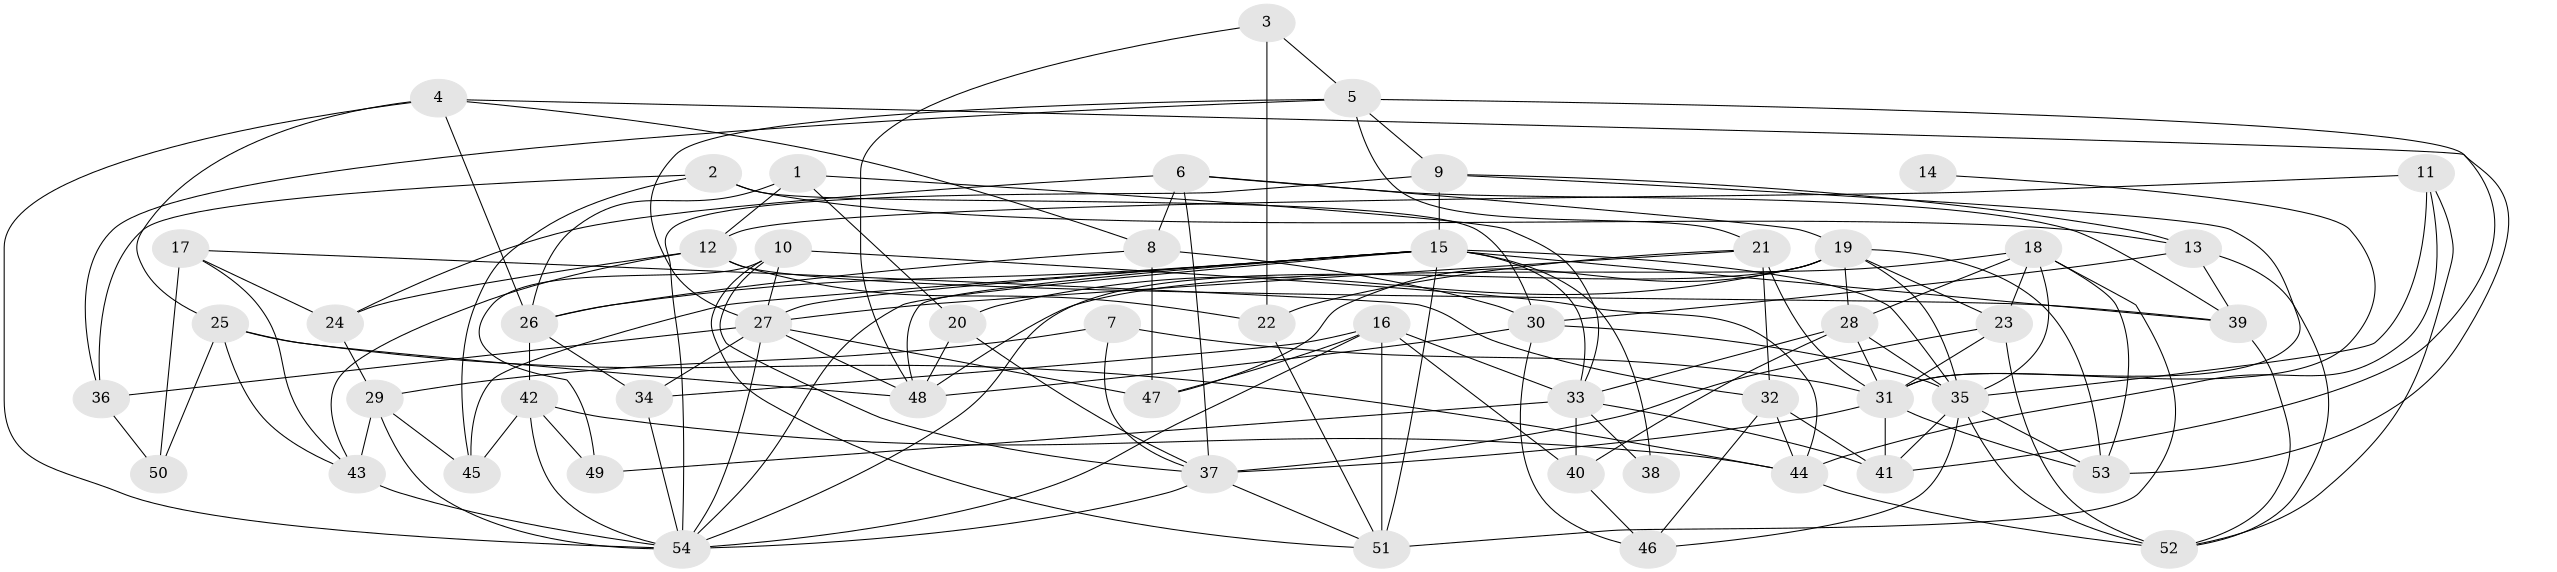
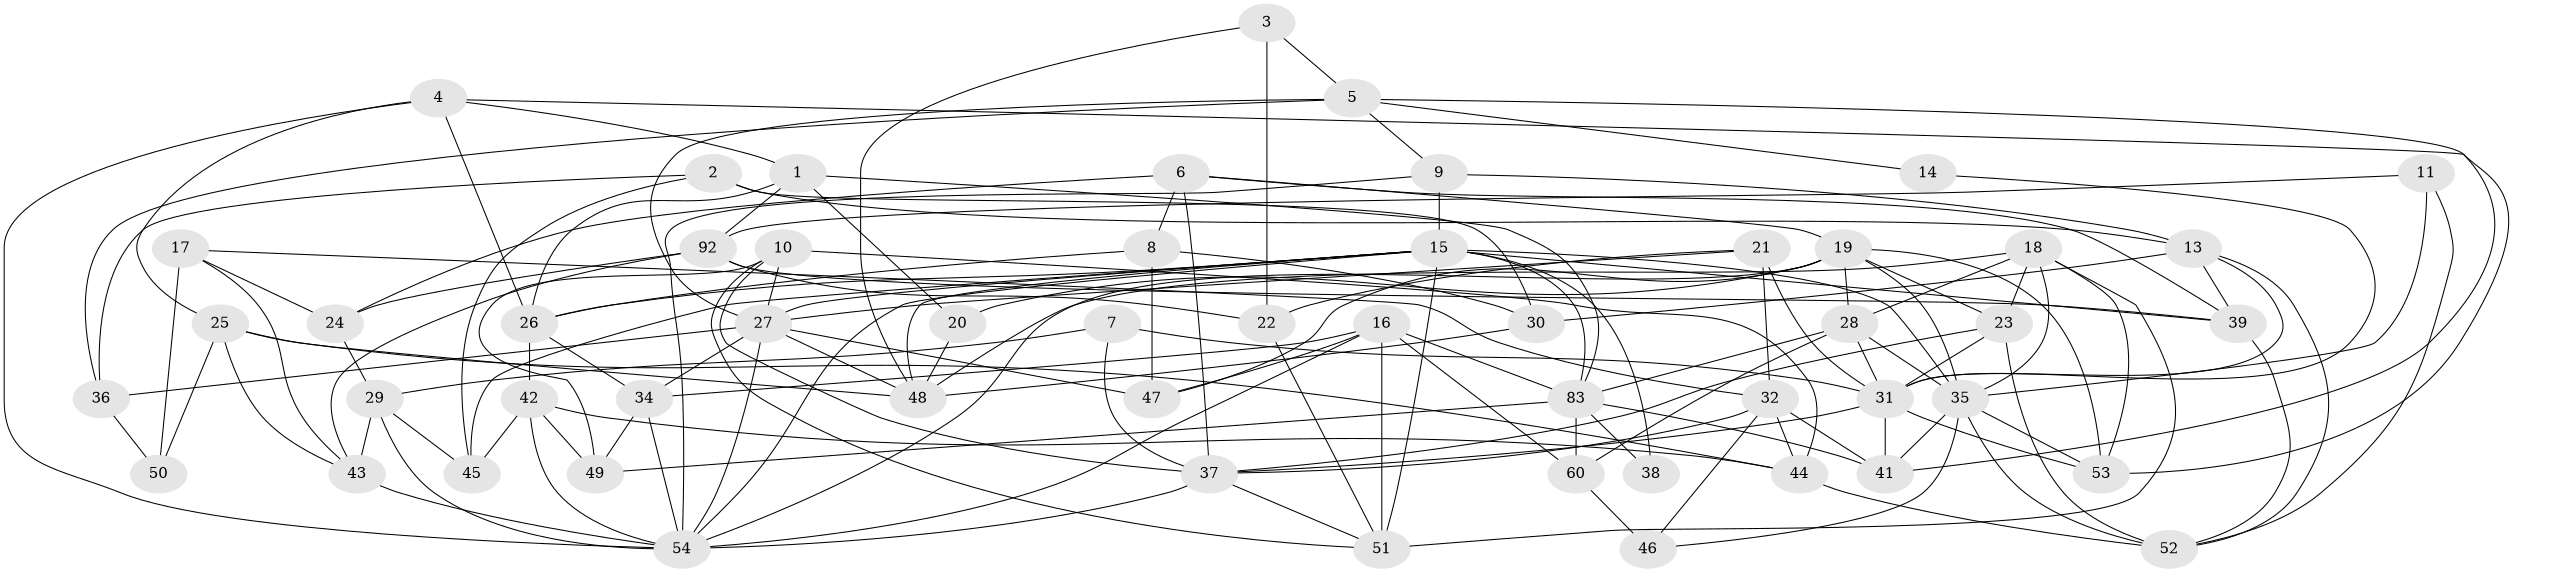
  graph {
    node [color=gray90 style=filled]
    edge [weight=1.0]
    1
-   12
+   12 [label=92]
    20
    26
-   33
+   33 [label=83]
    22
    24
    39
    43
    48
    37
    34
    42
    41
    49
    38
-   40
+   40 [label=60]
    2
    13
    30
    36
    45
    52
    35
    46
    50
    3
    5
    9
    14
    27
    51
    4
    8
    25
    53
    54
    47
    44
    31
    15
    6
    19
    23
    28
    29
    7
    10
    11
    16
    17
    32
    18
    21
    1 -- 12
    1 -- 20 [weight=2.0]
    1 -- 26
    1 -- 33
    12 -- 22
    12 -- 24
    12 -- 39
    12 -- 43
    20 -- 48
-   20 -- 37
+   32 -- 37
    26 -- 34
    26 -- 42
    33 -- 41
    33 -- 49
    33 -- 38
    33 -- 40
    22 -- 51
    24 -- 29
    39 -- 52
    43 -- 54 [weight=2.0]
    37 -- 51
    37 -- 54
+   34 -- 49
    34 -- 54
    42 -- 49
    42 -- 45
    42 -- 54
    42 -- 44
    40 -- 46
    2 -- 13
    2 -- 30
    2 -- 36
    2 -- 45
    13 -- 39
    13 -- 30
    13 -- 52
    30 -- 48
-   30 -- 35
-   30 -- 46
    36 -- 50
    35 -- 41
    35 -- 52
    35 -- 46
    35 -- 53
    3 -- 22
    3 -- 48
    3 -- 5
    5 -- 41
    5 -- 36 [weight=2.0]
    5 -- 9
-   5 -- 21
+   5 -- 14
    5 -- 27
    9 -- 13
    9 -- 54
-   9 -- 31
+   13 -- 31
    9 -- 15
    14 -- 31
    27 -- 48
    27 -- 34
    27 -- 36
    27 -- 54
    27 -- 47
    4 -- 26
-   4 -- 8
+   4 -- 1
    4 -- 25
    4 -- 53
    4 -- 54
    8 -- 26
    8 -- 30
    8 -- 47
    25 -- 43
    25 -- 48
    25 -- 50
    25 -- 44
    44 -- 52
    31 -- 37
    31 -- 41
    31 -- 53
    15 -- 26
    15 -- 33
    15 -- 39
    15 -- 48
    15 -- 38 [weight=2.0]
    15 -- 45
    15 -- 35
    15 -- 27
    15 -- 51
    15 -- 54
    6 -- 24 [weight=2.0]
    6 -- 39
    6 -- 37 [weight=2.0]
    6 -- 8 [weight=2.0]
    6 -- 19
    19 -- 20
    19 -- 35
    19 -- 53
    19 -- 54
    19 -- 47
    19 -- 23
    19 -- 28
    23 -- 37
    23 -- 52
    23 -- 31
    28 -- 33
    28 -- 40
    28 -- 35
    28 -- 31
    29 -- 43 [weight=2.0]
    29 -- 45
    29 -- 54
    7 -- 37
    7 -- 31
    7 -- 29
    10 -- 37
    10 -- 49
    10 -- 27 [weight=2.0]
    10 -- 51
    10 -- 44
    11 -- 12
    11 -- 52
    11 -- 35
-   11 -- 44
    16 -- 33 [weight=2.0]
    16 -- 34
    16 -- 40
    16 -- 51 [weight=2.0]
    16 -- 54
    16 -- 47
    17 -- 24
    17 -- 43
    17 -- 50
    17 -- 32
    32 -- 41
    32 -- 46
    32 -- 44
    18 -- 48
    18 -- 35
    18 -- 51
    18 -- 53
    18 -- 23
    18 -- 28
    21 -- 22
    21 -- 27
    21 -- 31
    21 -- 32
  }
